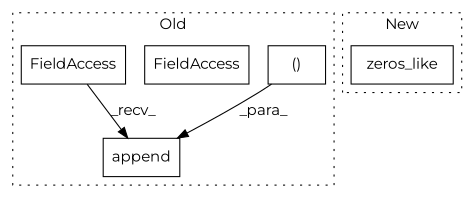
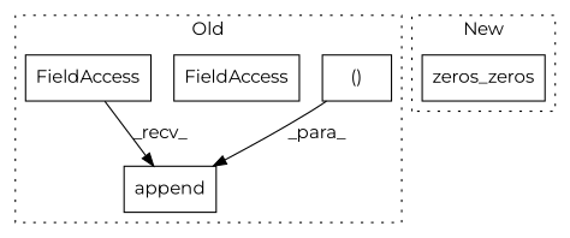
  digraph {
    fontname=Montserrat
    node [a=32 l=12 s=5264 shape=box fontname=Montserrat]
    edge [fontname=Montserrat]
    n1 [l="14,2" label=append s="5277,5310"]
    n2 [a=106 l=19 label="()" s=5291]
    n3 [a=22 label=FieldAccess]
    n4 [a=22 label=FieldAccess]
-   n5 [l="11,1" label=zeros_like s="4983,4995"]
+   n5 [l="11,1" label=zeros_zeros s="4983,4995"]
    subgraph cluster_1 {
      label=Old
      style=dotted
      n1
      n2
      n3
      n4
    }
    subgraph cluster_2 {
      label=New
      style=dotted
      n5
    }
    n2 -> n1 [label=_para_]
    n4 -> n1 [label=_recv_]
  }
